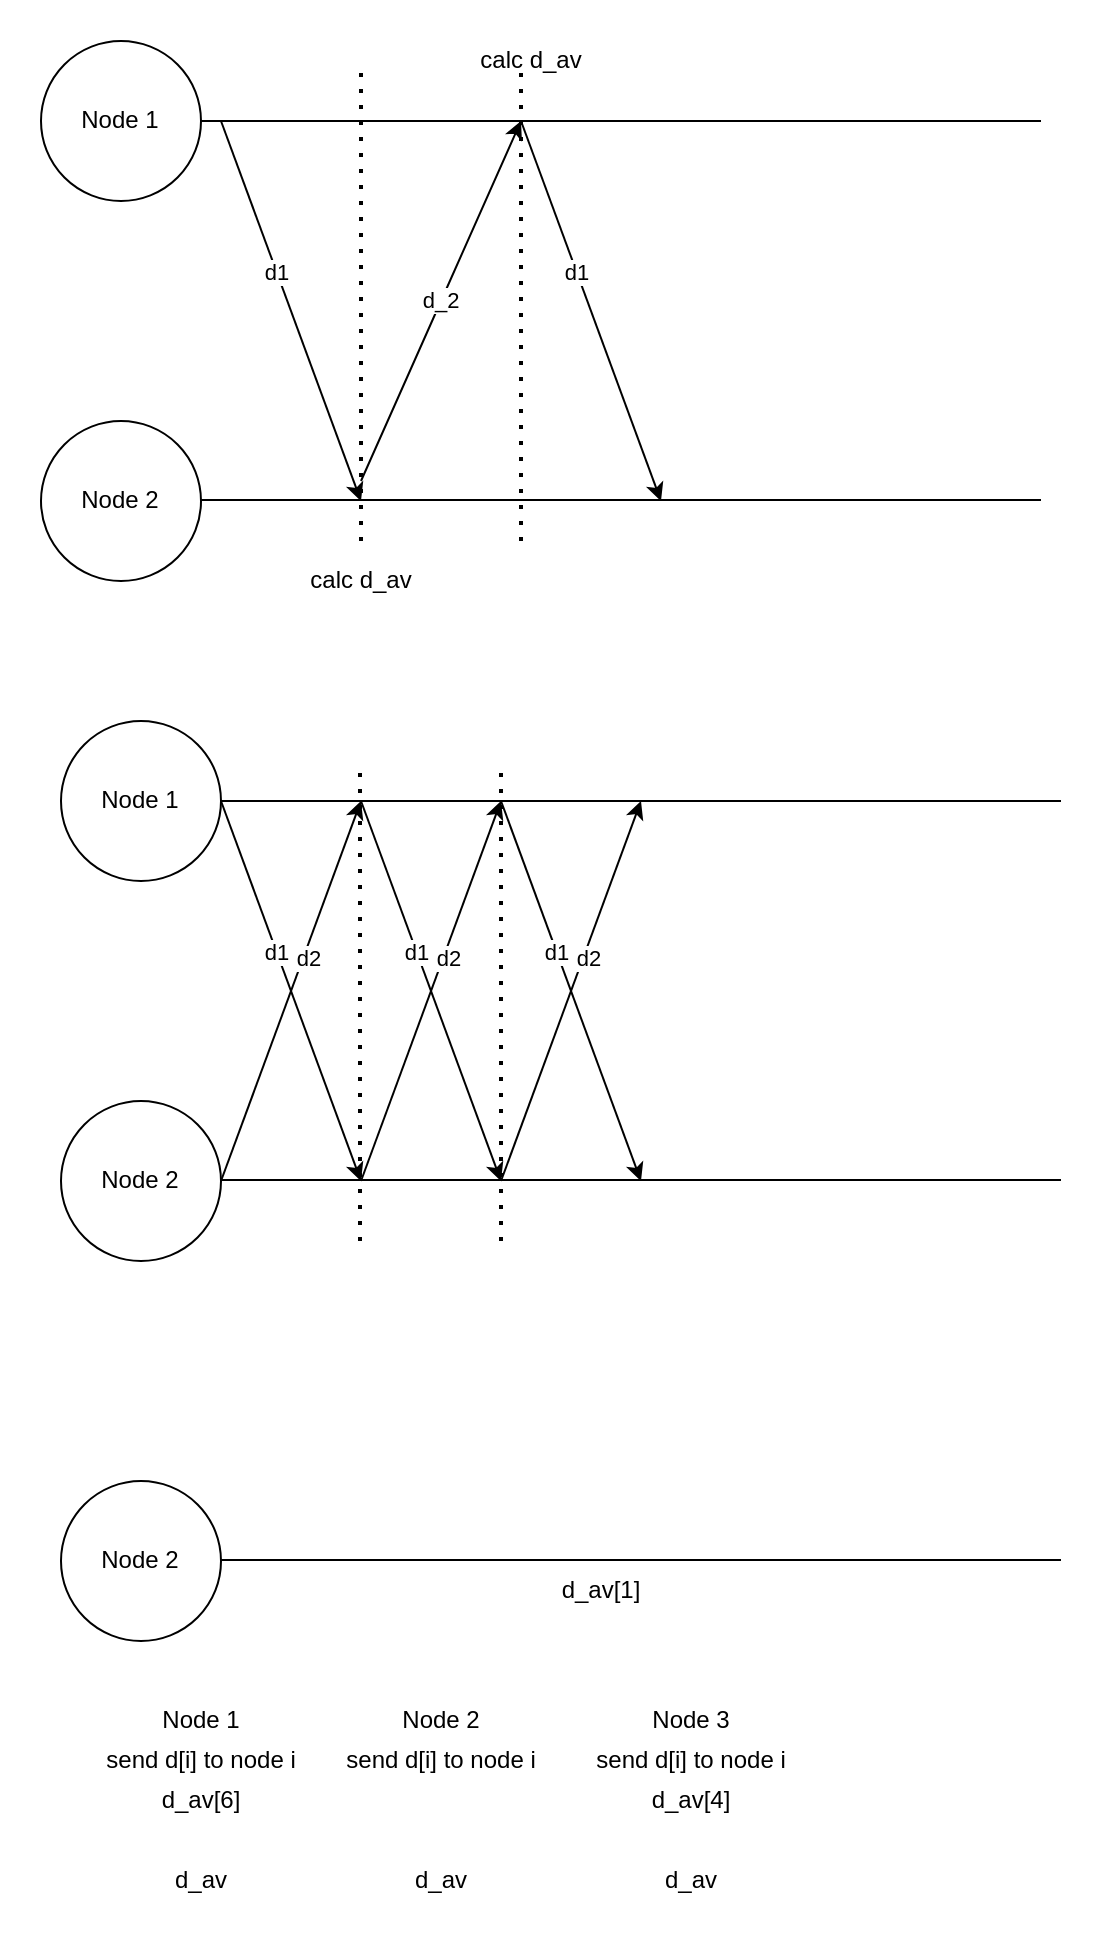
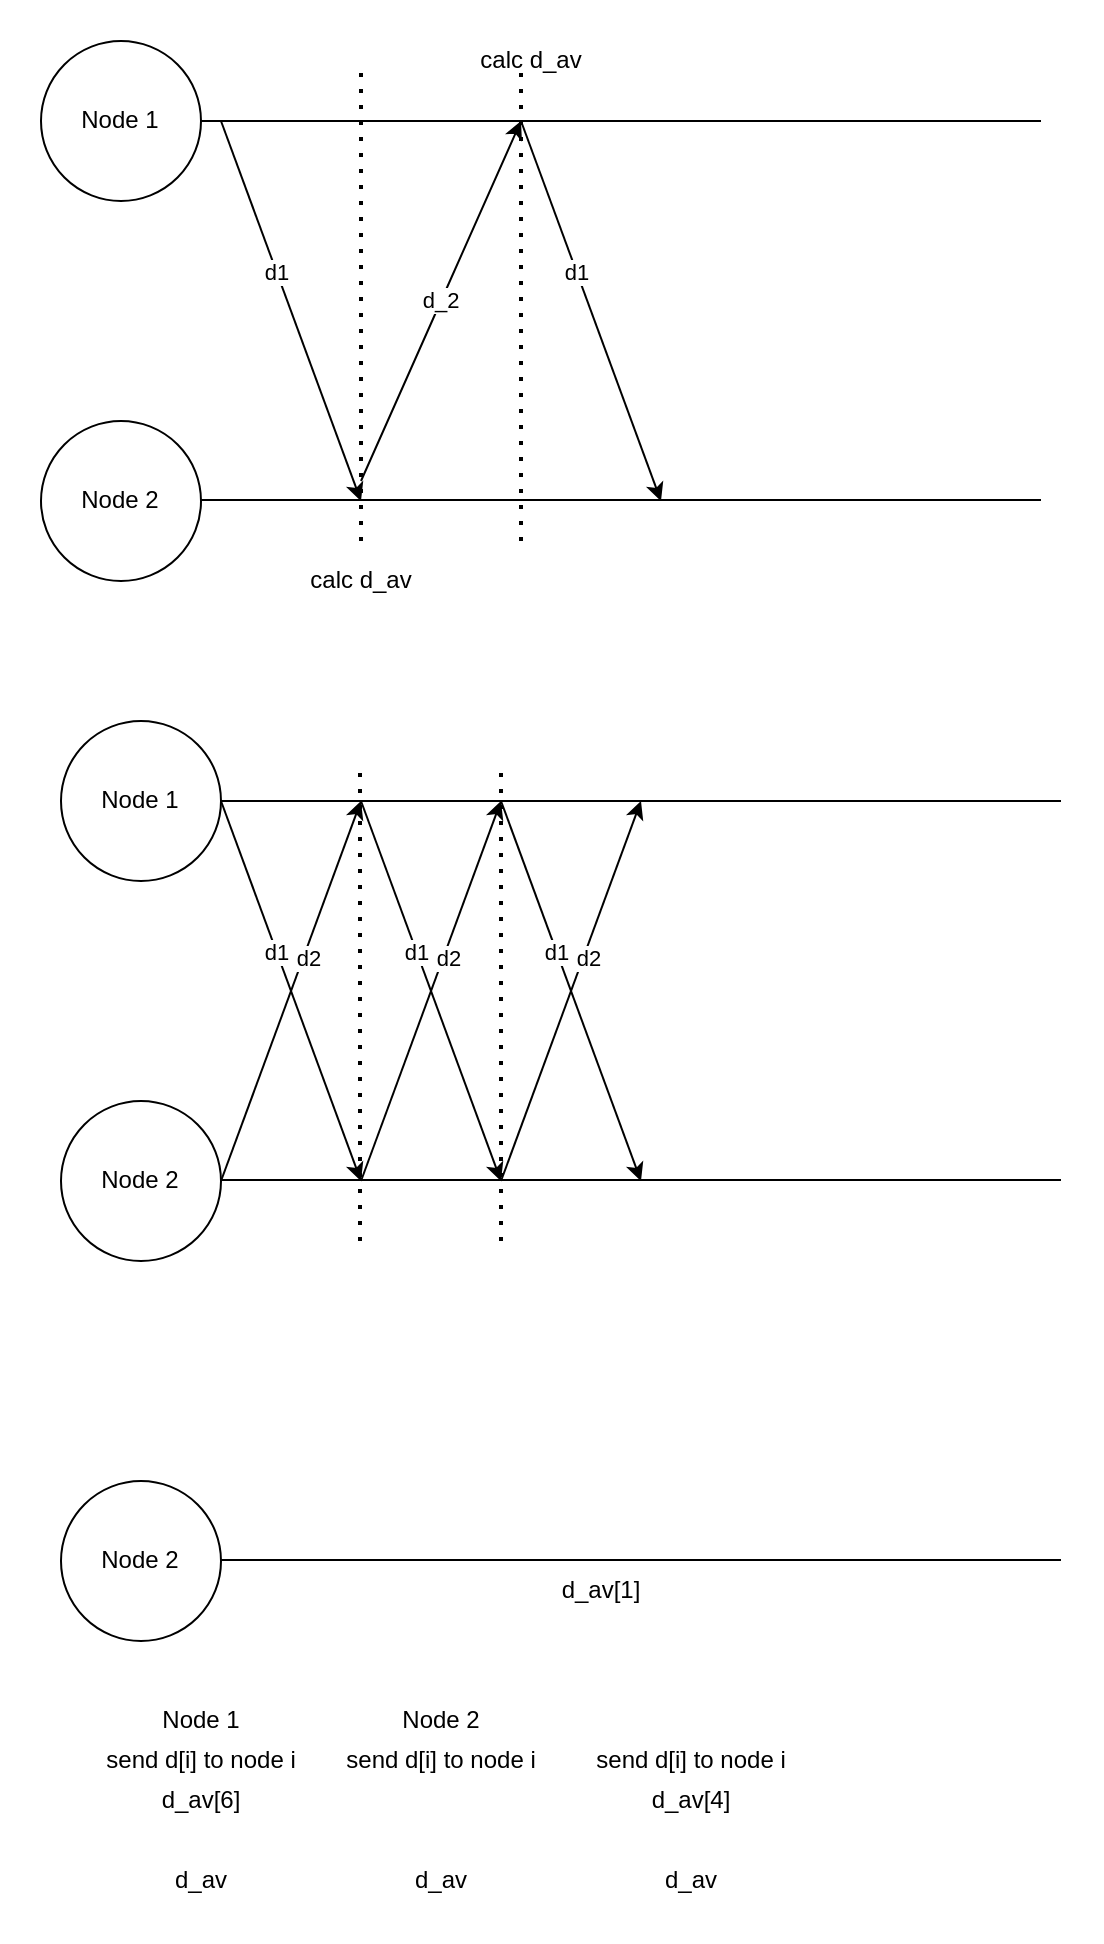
  <mxCell id="0" />
  <mxCell id="1" parent="0" />
  <mxCell id="2" value="" style="endArrow=none;html=1;" parent="1" target="3" edge="1"><mxGeometry width="50" height="50" relative="1" as="geometry"><mxPoint x="520" y="60" as="sourcePoint" /><mxPoint x="340" y="220" as="targetPoint" /></mxGeometry></mxCell>
  <mxCell id="3" value="Node 1" style="ellipse;whiteSpace=wrap;html=1;aspect=fixed;" parent="1" vertex="1"><mxGeometry x="20" y="20" width="80" height="80" as="geometry" /></mxCell>
  <mxCell id="4" value="Node 2" style="ellipse;whiteSpace=wrap;html=1;aspect=fixed;" parent="1" vertex="1"><mxGeometry x="20" y="210" width="80" height="80" as="geometry" /></mxCell>
  <mxCell id="5" value="" style="endArrow=none;html=1;" parent="1" edge="1"><mxGeometry width="50" height="50" relative="1" as="geometry"><mxPoint x="520" y="249.5" as="sourcePoint" /><mxPoint x="100" y="249.5" as="targetPoint" /></mxGeometry></mxCell>
  <mxCell id="6" value="" style="endArrow=classic;html=1;" parent="1" edge="1"><mxGeometry width="50" height="50" relative="1" as="geometry"><mxPoint x="110" y="60" as="sourcePoint" /><mxPoint x="180" y="250" as="targetPoint" /></mxGeometry></mxCell>
  <mxCell id="7" value="d1" style="edgeLabel;html=1;align=center;verticalAlign=middle;resizable=0;points=[];" parent="6" vertex="1" connectable="0"><mxGeometry x="-0.21" relative="1" as="geometry"><mxPoint as="offset" /></mxGeometry></mxCell>
  <mxCell id="8" value="d_2" style="endArrow=classic;html=1;" parent="1" edge="1"><mxGeometry width="50" height="50" relative="1" as="geometry"><mxPoint x="180" y="240" as="sourcePoint" /><mxPoint x="260" y="60" as="targetPoint" /><Array as="points"><mxPoint x="220" y="150" /></Array></mxGeometry></mxCell>
  <mxCell id="9" value="" style="endArrow=none;dashed=1;html=1;dashPattern=1 3;strokeWidth=2;" parent="1" edge="1"><mxGeometry width="50" height="50" relative="1" as="geometry"><mxPoint x="180" y="270" as="sourcePoint" /><mxPoint x="180" y="30" as="targetPoint" /></mxGeometry></mxCell>
  <mxCell id="10" value="calc d_av" style="text;html=1;align=center;verticalAlign=middle;resizable=0;points=[];autosize=1;" parent="1" vertex="1"><mxGeometry x="145" y="280" width="70" height="20" as="geometry" /></mxCell>
  <mxCell id="11" value="calc d_av" style="text;html=1;align=center;verticalAlign=middle;resizable=0;points=[];autosize=1;" parent="1" vertex="1"><mxGeometry x="230" y="20" width="70" height="20" as="geometry" /></mxCell>
  <mxCell id="12" value="" style="endArrow=classic;html=1;" parent="1" edge="1"><mxGeometry width="50" height="50" relative="1" as="geometry"><mxPoint x="260" y="60" as="sourcePoint" /><mxPoint x="330" y="250" as="targetPoint" /></mxGeometry></mxCell>
  <mxCell id="13" value="d1" style="edgeLabel;html=1;align=center;verticalAlign=middle;resizable=0;points=[];" parent="12" vertex="1" connectable="0"><mxGeometry x="-0.21" relative="1" as="geometry"><mxPoint as="offset" /></mxGeometry></mxCell>
  <mxCell id="14" value="" style="endArrow=none;dashed=1;html=1;dashPattern=1 3;strokeWidth=2;" parent="1" edge="1"><mxGeometry width="50" height="50" relative="1" as="geometry"><mxPoint x="260" y="270" as="sourcePoint" /><mxPoint x="260" y="30" as="targetPoint" /></mxGeometry></mxCell>
  <mxCell id="15" value="" style="endArrow=none;html=1;" parent="1" target="16" edge="1"><mxGeometry width="50" height="50" relative="1" as="geometry"><mxPoint x="530" y="400" as="sourcePoint" /><mxPoint x="350" y="560" as="targetPoint" /></mxGeometry></mxCell>
  <mxCell id="16" value="Node 1" style="ellipse;whiteSpace=wrap;html=1;aspect=fixed;" parent="1" vertex="1"><mxGeometry x="30" y="360" width="80" height="80" as="geometry" /></mxCell>
  <mxCell id="17" value="Node 2" style="ellipse;whiteSpace=wrap;html=1;aspect=fixed;" parent="1" vertex="1"><mxGeometry x="30" y="550" width="80" height="80" as="geometry" /></mxCell>
  <mxCell id="18" value="" style="endArrow=none;html=1;" parent="1" edge="1"><mxGeometry width="50" height="50" relative="1" as="geometry"><mxPoint x="530" y="589.5" as="sourcePoint" /><mxPoint x="110" y="589.5" as="targetPoint" /></mxGeometry></mxCell>
  <mxCell id="19" value="" style="endArrow=classic;html=1;" parent="1" edge="1"><mxGeometry width="50" height="50" relative="1" as="geometry"><mxPoint x="110" y="400" as="sourcePoint" /><mxPoint x="180" y="590" as="targetPoint" /></mxGeometry></mxCell>
  <mxCell id="20" value="d1" style="edgeLabel;html=1;align=center;verticalAlign=middle;resizable=0;points=[];" parent="19" vertex="1" connectable="0"><mxGeometry x="-0.21" relative="1" as="geometry"><mxPoint as="offset" /></mxGeometry></mxCell>
  <mxCell id="21" value="" style="endArrow=classic;html=1;" parent="1" edge="1"><mxGeometry width="50" height="50" relative="1" as="geometry"><mxPoint x="110" y="590" as="sourcePoint" /><mxPoint x="180" y="400" as="targetPoint" /></mxGeometry></mxCell>
  <mxCell id="22" value="d2" style="edgeLabel;html=1;align=center;verticalAlign=middle;resizable=0;points=[];" parent="21" vertex="1" connectable="0"><mxGeometry x="0.185" y="-2" relative="1" as="geometry"><mxPoint as="offset" /></mxGeometry></mxCell>
  <mxCell id="23" value="" style="endArrow=classic;html=1;" parent="1" edge="1"><mxGeometry width="50" height="50" relative="1" as="geometry"><mxPoint x="180" y="400" as="sourcePoint" /><mxPoint x="250" y="590" as="targetPoint" /></mxGeometry></mxCell>
  <mxCell id="24" value="d1" style="edgeLabel;html=1;align=center;verticalAlign=middle;resizable=0;points=[];" parent="23" vertex="1" connectable="0"><mxGeometry x="-0.21" relative="1" as="geometry"><mxPoint as="offset" /></mxGeometry></mxCell>
  <mxCell id="25" value="" style="endArrow=classic;html=1;" parent="1" edge="1"><mxGeometry width="50" height="50" relative="1" as="geometry"><mxPoint x="180" y="590" as="sourcePoint" /><mxPoint x="250" y="400" as="targetPoint" /></mxGeometry></mxCell>
  <mxCell id="26" value="d2" style="edgeLabel;html=1;align=center;verticalAlign=middle;resizable=0;points=[];" parent="25" vertex="1" connectable="0"><mxGeometry x="0.185" y="-2" relative="1" as="geometry"><mxPoint as="offset" /></mxGeometry></mxCell>
  <mxCell id="27" value="" style="endArrow=classic;html=1;" parent="1" edge="1"><mxGeometry width="50" height="50" relative="1" as="geometry"><mxPoint x="250" y="400" as="sourcePoint" /><mxPoint x="320" y="590" as="targetPoint" /></mxGeometry></mxCell>
  <mxCell id="28" value="d1" style="edgeLabel;html=1;align=center;verticalAlign=middle;resizable=0;points=[];" parent="27" vertex="1" connectable="0"><mxGeometry x="-0.21" relative="1" as="geometry"><mxPoint as="offset" /></mxGeometry></mxCell>
  <mxCell id="29" value="" style="endArrow=classic;html=1;" parent="1" edge="1"><mxGeometry width="50" height="50" relative="1" as="geometry"><mxPoint x="250" y="590" as="sourcePoint" /><mxPoint x="320" y="400" as="targetPoint" /></mxGeometry></mxCell>
  <mxCell id="30" value="d2" style="edgeLabel;html=1;align=center;verticalAlign=middle;resizable=0;points=[];" parent="29" vertex="1" connectable="0"><mxGeometry x="0.185" y="-2" relative="1" as="geometry"><mxPoint as="offset" /></mxGeometry></mxCell>
  <mxCell id="31" value="" style="endArrow=none;dashed=1;html=1;dashPattern=1 3;strokeWidth=2;" parent="1" edge="1"><mxGeometry width="50" height="50" relative="1" as="geometry"><mxPoint x="179.5" y="620" as="sourcePoint" /><mxPoint x="179.5" y="380" as="targetPoint" /></mxGeometry></mxCell>
  <mxCell id="32" value="" style="endArrow=none;dashed=1;html=1;dashPattern=1 3;strokeWidth=2;" parent="1" edge="1"><mxGeometry width="50" height="50" relative="1" as="geometry"><mxPoint x="250" y="620" as="sourcePoint" /><mxPoint x="250" y="380" as="targetPoint" /></mxGeometry></mxCell>
  <mxCell id="33" value="Node 2" style="ellipse;whiteSpace=wrap;html=1;aspect=fixed;" parent="1" vertex="1"><mxGeometry x="30" y="740" width="80" height="80" as="geometry" /></mxCell>
  <mxCell id="34" value="" style="endArrow=none;html=1;" parent="1" edge="1"><mxGeometry width="50" height="50" relative="1" as="geometry"><mxPoint x="530" y="779.5" as="sourcePoint" /><mxPoint x="110" y="779.5" as="targetPoint" /></mxGeometry></mxCell>
  <mxCell id="35" value="Node 1" style="text;html=1;align=center;verticalAlign=middle;resizable=0;points=[];autosize=1;" vertex="1" parent="1"><mxGeometry x="75" y="850" width="50" height="20" as="geometry" /></mxCell>
  <mxCell id="36" value="Node 2" style="text;html=1;align=center;verticalAlign=middle;resizable=0;points=[];autosize=1;" vertex="1" parent="1"><mxGeometry x="195" y="850" width="50" height="20" as="geometry" /></mxCell>
- <mxCell id="37" value="Node 3" style="text;html=1;align=center;verticalAlign=middle;resizable=0;points=[];autosize=1;" vertex="1" parent="1"><mxGeometry x="320" y="850" width="50" height="20" as="geometry" /></mxCell>
  <mxCell id="38" value="d_av[6]" style="text;html=1;align=center;verticalAlign=middle;resizable=0;points=[];autosize=1;" vertex="1" parent="1"><mxGeometry x="75" y="890" width="50" height="20" as="geometry" /></mxCell>
  <mxCell id="39" value="d_av[1]" style="text;html=1;align=center;verticalAlign=middle;resizable=0;points=[];autosize=1;" vertex="1" parent="1"><mxGeometry x="275" y="785" width="50" height="20" as="geometry" /></mxCell>
  <mxCell id="40" value="d_av[4]" style="text;html=1;align=center;verticalAlign=middle;resizable=0;points=[];autosize=1;" vertex="1" parent="1"><mxGeometry x="320" y="890" width="50" height="20" as="geometry" /></mxCell>
  <mxCell id="41" value="d_av" style="text;html=1;align=center;verticalAlign=middle;resizable=0;points=[];autosize=1;" vertex="1" parent="1"><mxGeometry x="80" y="930" width="40" height="20" as="geometry" /></mxCell>
  <mxCell id="42" value="send d[i] to node i" style="text;html=1;align=center;verticalAlign=middle;resizable=0;points=[];autosize=1;" vertex="1" parent="1"><mxGeometry x="45" y="870" width="110" height="20" as="geometry" /></mxCell>
  <mxCell id="43" value="send d[i] to node i" style="text;html=1;align=center;verticalAlign=middle;resizable=0;points=[];autosize=1;" vertex="1" parent="1"><mxGeometry x="165" y="870" width="110" height="20" as="geometry" /></mxCell>
  <mxCell id="44" value="send d[i] to node i" style="text;html=1;align=center;verticalAlign=middle;resizable=0;points=[];autosize=1;" vertex="1" parent="1"><mxGeometry x="290" y="870" width="110" height="20" as="geometry" /></mxCell>
  <mxCell id="45" value="d_av" style="text;html=1;align=center;verticalAlign=middle;resizable=0;points=[];autosize=1;" vertex="1" parent="1"><mxGeometry x="200" y="930" width="40" height="20" as="geometry" /></mxCell>
  <mxCell id="46" value="d_av" style="text;html=1;align=center;verticalAlign=middle;resizable=0;points=[];autosize=1;" vertex="1" parent="1"><mxGeometry x="325" y="930" width="40" height="20" as="geometry" /></mxCell>
